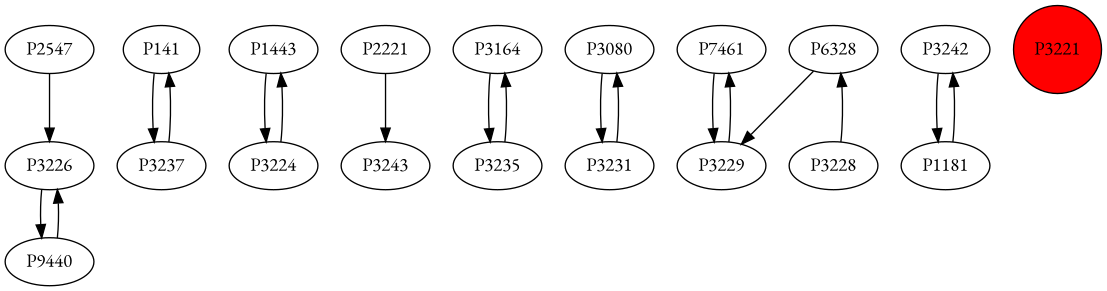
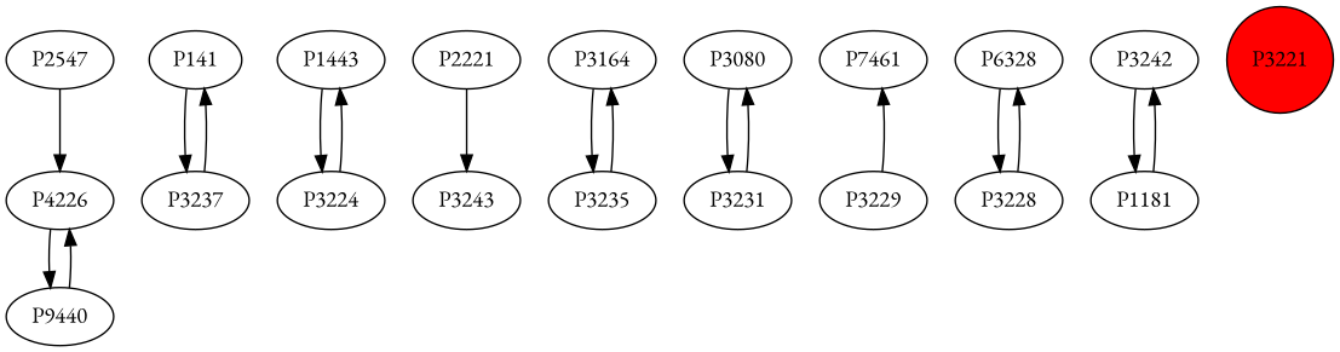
  digraph {
    fontname="EB Garamond"
    node [fontname="EB Garamond"]
    edge [fontname="EB Garamond"]
    P2547
-   P3226
+   P3226 [label=P4226]
    n3 [label=P9440]
    P141
    P3237
    P1443
    P3224
    P2221
    P3243
    P3164
    P3235
    P3080
    P3231
    P7461
    P3229
    P6328
    P3228
    P3242
    P1181
    P3221 [fillcolor=red shape=circle style=filled]
    P2547 -> P3226
    P3226 -> n3
    n3 -> P3226
    P141 -> P3237
    P3237 -> P141
    P1443 -> P3224
    P3224 -> P1443
    P2221 -> P3243
    P3164 -> P3235
    P3235 -> P3164
    P3080 -> P3231
    P3231 -> P3080
-   P7461 -> P3229
    P3229 -> P7461
-   P6328 -> P3229
+   P6328 -> P3228
    P3228 -> P6328
    P3242 -> P1181
    P1181 -> P3242
  }
